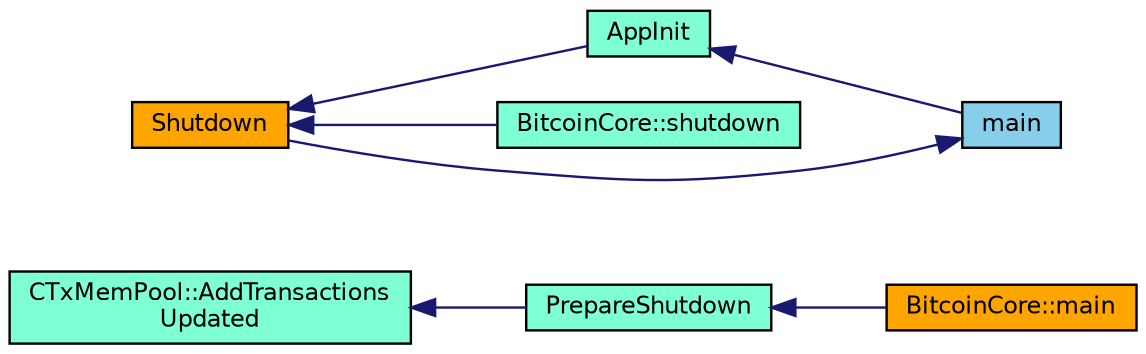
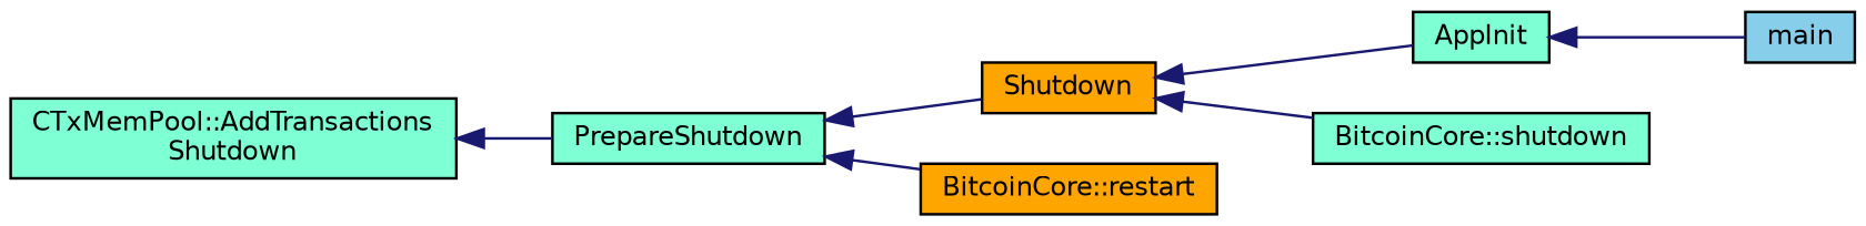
  digraph {
    fontname="DejaVu Sans"
    rankdir=LR
    node [color=black fillcolor=aquamarine fontname="DejaVu Sans" fontsize=10 shape=record style=filled]
    edge [color=midnightblue dir=back fontname="DejaVu Sans" fontsize=10 labelfontname=Helvetica labelfontsize=10 style=solid]
-   n1 [fontcolor=black height=0.2 label="CTxMemPool::AddTransactions\lUpdated" width=0.4]
+   n1 [fontcolor=black height=0.2 label="CTxMemPool::AddTransactions\lShutdown" width=0.4]
    n2 [height=0.2 label=PrepareShutdown width=0.4]
    n3 [fillcolor=orange height=0.2 label=Shutdown width=0.4]
-   n4 [fillcolor=orange height=0.2 label="BitcoinCore::main" width=0.4]
+   n4 [fillcolor=orange height=0.2 label="BitcoinCore::restart" width=0.4]
    n5 [height=0.2 label=AppInit width=0.4]
    n6 [height=0.2 label="BitcoinCore::shutdown" width=0.4]
    n7 [fillcolor=skyblue height=0.2 label=main width=0.4]
    n1 -> n2
-   n7 -> n3
+   n2 -> n3
    n2 -> n4
    n3 -> n5
    n3 -> n6
    n5 -> n7
  }
